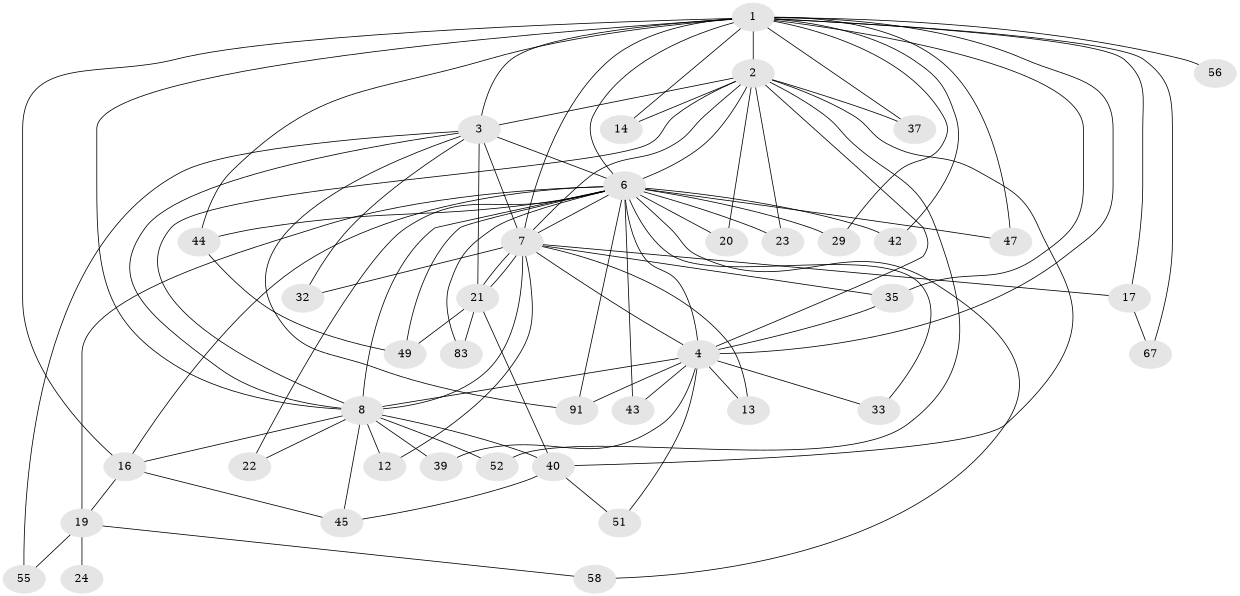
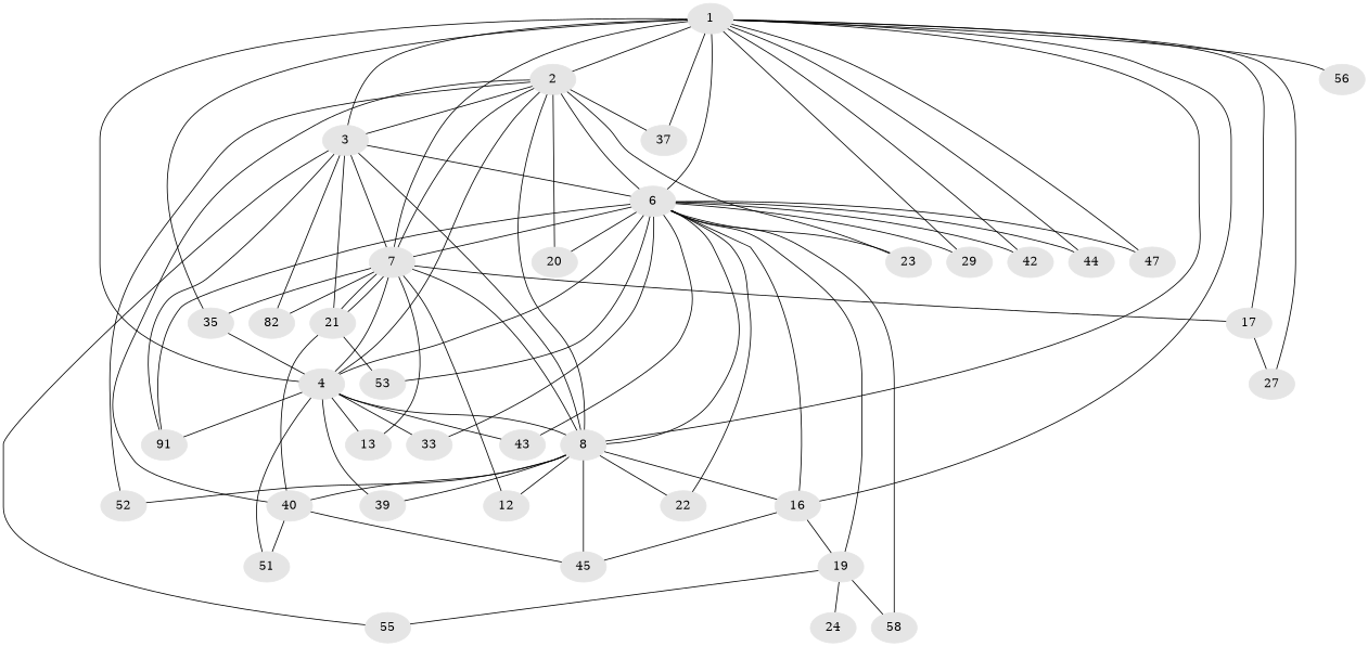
  graph {
    node [color=gray90 style=filled]
    1 [super="+5"]
    2 [super="+15"]
    3 [super="+34"]
    4 [super="+10"]
    6 [super="+9"]
    7 [super="+18"]
    8 [super="+31"]
-   14
    16 [super="+38"]
    17 [super="+26"]
-   27 [label=67]
+   27
    29
    35
    37
    42
    44
    47
    56
    20 [super="+30"]
    23
    40 [super="+50"]
    52
    n23 [label=91 super="+41"]
    21 [super="+25"]
-   32
+   32 [label=82]
    55
    13 [super="+36"]
    33
    39
    43
    51
    19 [super="+28"]
    22
    n34 [label=58]
-   49 [super="+54"]
-   53 [label=83]
+   53
    12
    45 [super="+46"]
    24
    1 -- 2 [weight=3]
    1 -- 3 [weight=2]
    1 -- 4 [weight=4]
    1 -- 6 [weight=4]
    1 -- 7 [weight=2]
    1 -- 8 [weight=2]
-   1 -- 14
    1 -- 16
    1 -- 17 [weight=2]
    1 -- 27
    1 -- 29
    1 -- 35
    1 -- 37
    1 -- 42
    1 -- 44
    1 -- 47
    1 -- 56
    2 -- 3
    2 -- 4 [weight=2]
    2 -- 6 [weight=2]
    2 -- 7
    2 -- 8
-   2 -- 14
    2 -- 37
    2 -- 20
    2 -- 23
    2 -- 40
    2 -- 52
    3 -- 6 [weight=3]
    3 -- 7
    3 -- 8
    3 -- n23
    3 -- 21
    3 -- 32
    3 -- 55
    4 -- 6 [weight=4]
    4 -- 7 [weight=3]
    4 -- 8 [weight=3]
    4 -- n23
    4 -- 13
    4 -- 33
    4 -- 39
    4 -- 43
    4 -- 51
    6 -- 7 [weight=2]
    6 -- 8 [weight=2]
    6 -- 16
    6 -- 29
    6 -- 42
    6 -- 44
    6 -- 47
    6 -- 20 [weight=2]
    6 -- 23
    6 -- n23
    6 -- 33
    6 -- 43
    6 -- 19 [weight=2]
    6 -- 22
    6 -- n34
-   6 -- 49
    6 -- 53
    7 -- 8
    7 -- 17
    7 -- 35
    7 -- 21
    7 -- 21
    7 -- 32
    7 -- 13 [weight=2]
    7 -- 12
    8 -- 16
    8 -- 40
    8 -- 52
    8 -- 39
    8 -- 22
    8 -- 12
    8 -- 45
    16 -- 19
    16 -- 45
    17 -- 27
    35 -- 4 [weight=2]
-   44 -- 49
    40 -- 51
    40 -- 45
    21 -- 40
-   21 -- 49
    21 -- 53
    19 -- 55
    19 -- n34
    19 -- 24
  }
